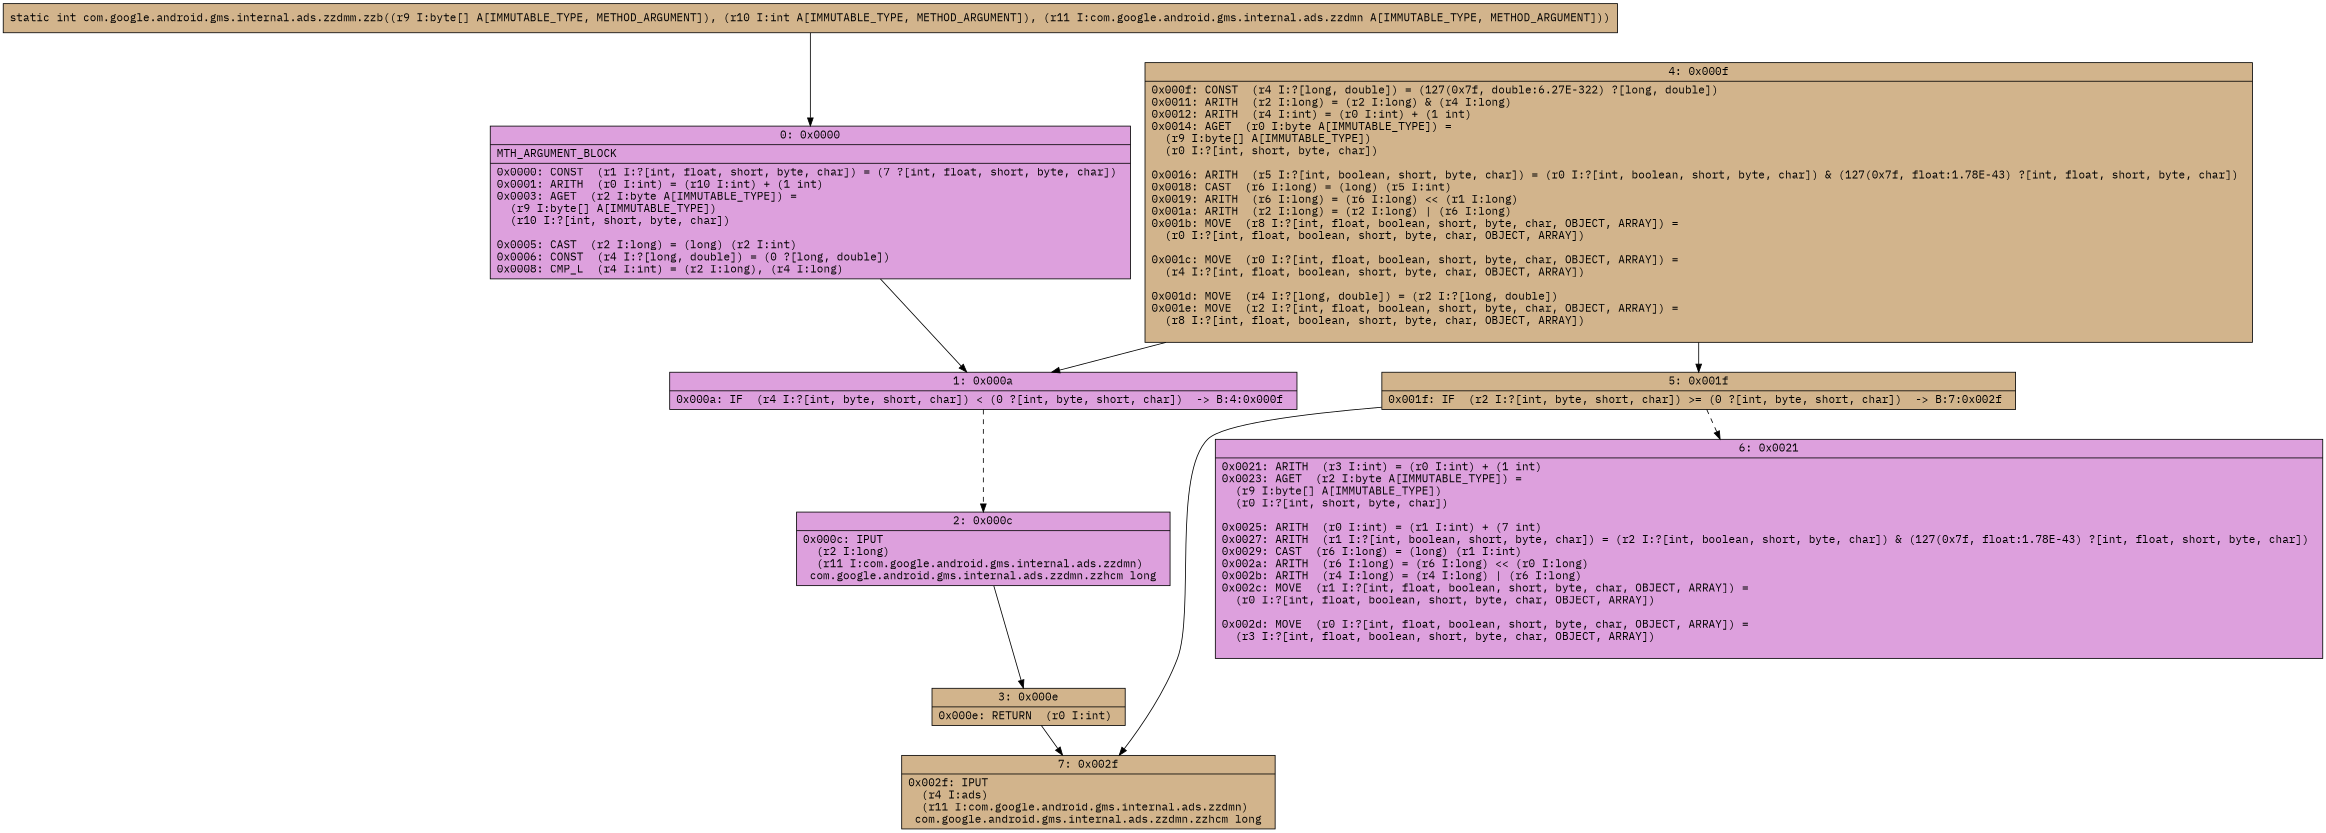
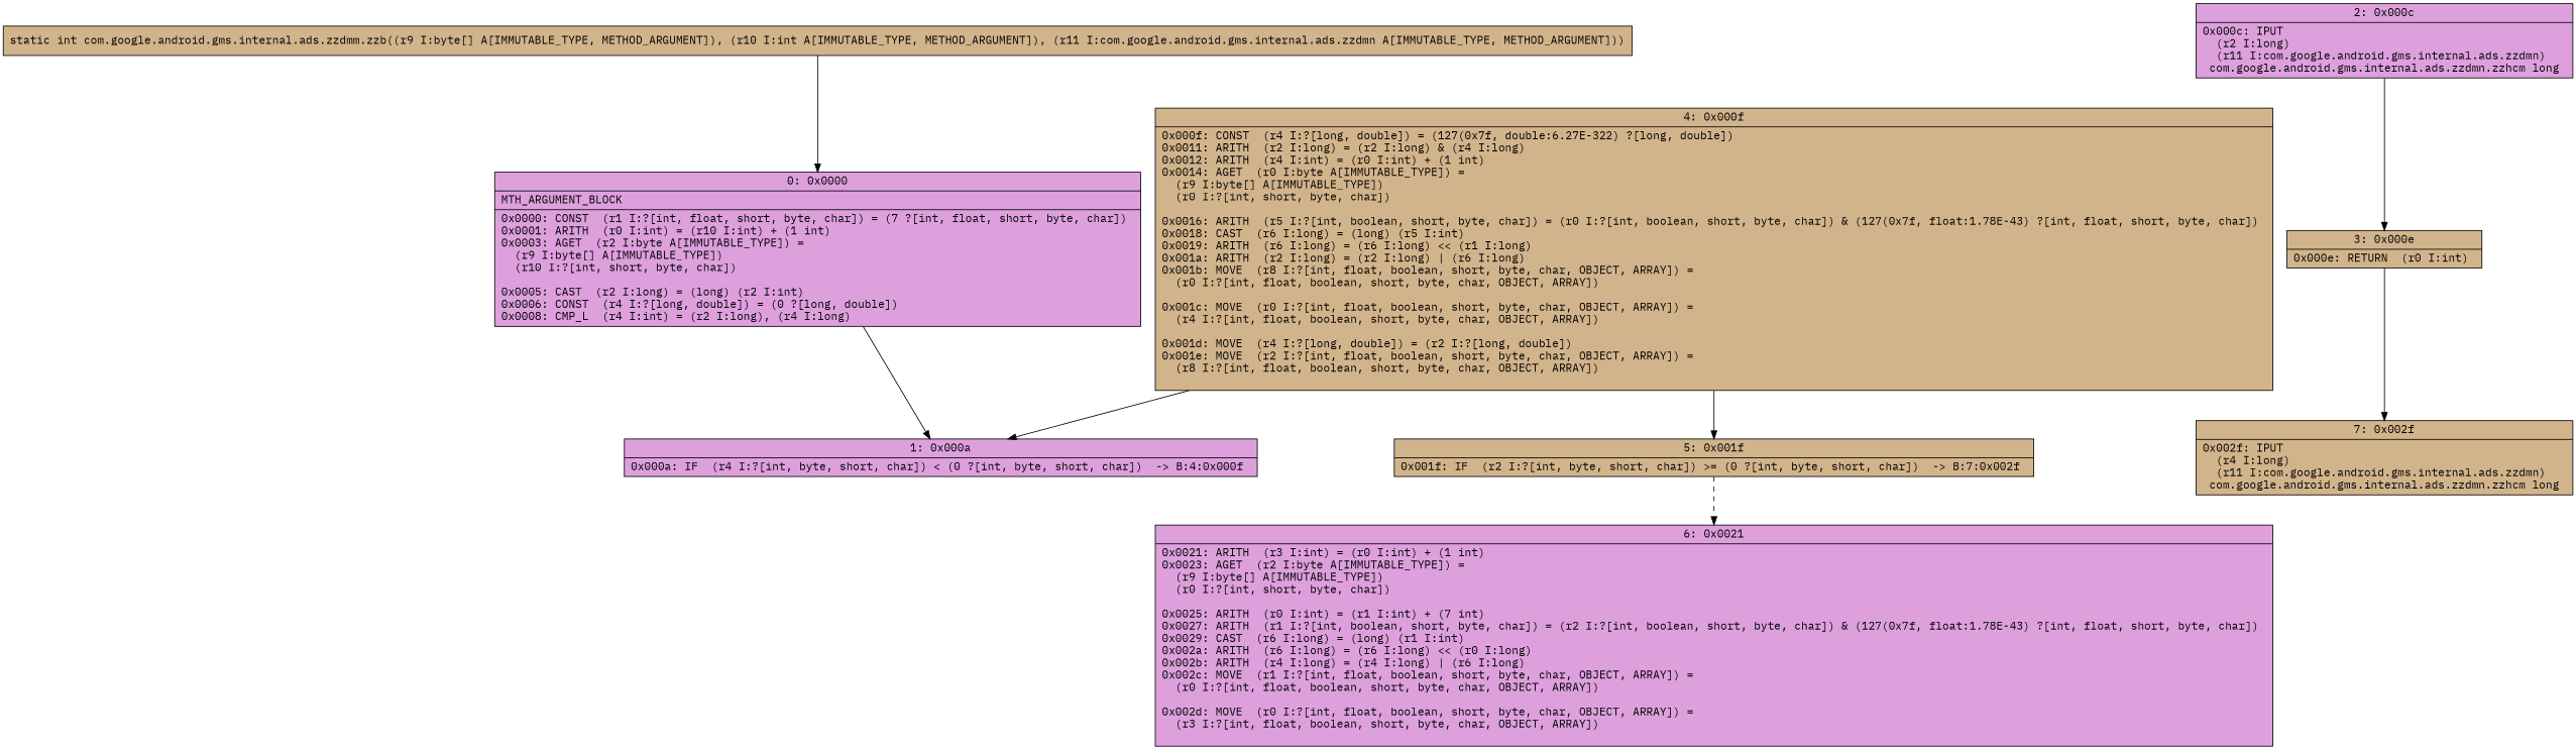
  digraph {
    fontname="IBM Plex Mono"
    node [fillcolor=tan fontname="IBM Plex Mono" shape=record style=filled]
    edge [fontname="IBM Plex Mono"]
    n1 [fillcolor=plum label="{0\:\ 0x0000|MTH_ARGUMENT_BLOCK\l|0x0000: CONST  (r1 I:?[int, float, short, byte, char]) = (7 ?[int, float, short, byte, char]) \l0x0001: ARITH  (r0 I:int) = (r10 I:int) + (1 int) \l0x0003: AGET  (r2 I:byte A[IMMUTABLE_TYPE]) = \l  (r9 I:byte[] A[IMMUTABLE_TYPE])\l  (r10 I:?[int, short, byte, char])\l \l0x0005: CAST  (r2 I:long) = (long) (r2 I:int) \l0x0006: CONST  (r4 I:?[long, double]) = (0 ?[long, double]) \l0x0008: CMP_L  (r4 I:int) = (r2 I:long), (r4 I:long) \l}"]
    n2 [fillcolor=plum label="{1\:\ 0x000a|0x000a: IF  (r4 I:?[int, byte, short, char]) \< (0 ?[int, byte, short, char])  \-\> B:4:0x000f \l}"]
    n3 [fillcolor=plum label="{2\:\ 0x000c|0x000c: IPUT  \l  (r2 I:long)\l  (r11 I:com.google.android.gms.internal.ads.zzdmn)\l com.google.android.gms.internal.ads.zzdmn.zzhcm long \l}"]
    n4 [label="{3\:\ 0x000e|0x000e: RETURN  (r0 I:int) \l}"]
    n5 [label="{4\:\ 0x000f|0x000f: CONST  (r4 I:?[long, double]) = (127(0x7f, double:6.27E\-322) ?[long, double]) \l0x0011: ARITH  (r2 I:long) = (r2 I:long) & (r4 I:long) \l0x0012: ARITH  (r4 I:int) = (r0 I:int) + (1 int) \l0x0014: AGET  (r0 I:byte A[IMMUTABLE_TYPE]) = \l  (r9 I:byte[] A[IMMUTABLE_TYPE])\l  (r0 I:?[int, short, byte, char])\l \l0x0016: ARITH  (r5 I:?[int, boolean, short, byte, char]) = (r0 I:?[int, boolean, short, byte, char]) & (127(0x7f, float:1.78E\-43) ?[int, float, short, byte, char]) \l0x0018: CAST  (r6 I:long) = (long) (r5 I:int) \l0x0019: ARITH  (r6 I:long) = (r6 I:long) \<\< (r1 I:long) \l0x001a: ARITH  (r2 I:long) = (r2 I:long) \| (r6 I:long) \l0x001b: MOVE  (r8 I:?[int, float, boolean, short, byte, char, OBJECT, ARRAY]) = \l  (r0 I:?[int, float, boolean, short, byte, char, OBJECT, ARRAY])\l \l0x001c: MOVE  (r0 I:?[int, float, boolean, short, byte, char, OBJECT, ARRAY]) = \l  (r4 I:?[int, float, boolean, short, byte, char, OBJECT, ARRAY])\l \l0x001d: MOVE  (r4 I:?[long, double]) = (r2 I:?[long, double]) \l0x001e: MOVE  (r2 I:?[int, float, boolean, short, byte, char, OBJECT, ARRAY]) = \l  (r8 I:?[int, float, boolean, short, byte, char, OBJECT, ARRAY])\l \l}"]
    n6 [label="{5\:\ 0x001f|0x001f: IF  (r2 I:?[int, byte, short, char]) \>= (0 ?[int, byte, short, char])  \-\> B:7:0x002f \l}"]
-   n7 [label="{7\:\ 0x002f|0x002f: IPUT  \l  (r4 I:ads)\l  (r11 I:com.google.android.gms.internal.ads.zzdmn)\l com.google.android.gms.internal.ads.zzdmn.zzhcm long \l}"]
+   n7 [label="{7\:\ 0x002f|0x002f: IPUT  \l  (r4 I:long)\l  (r11 I:com.google.android.gms.internal.ads.zzdmn)\l com.google.android.gms.internal.ads.zzdmn.zzhcm long \l}"]
    n8 [fillcolor=plum label="{6\:\ 0x0021|0x0021: ARITH  (r3 I:int) = (r0 I:int) + (1 int) \l0x0023: AGET  (r2 I:byte A[IMMUTABLE_TYPE]) = \l  (r9 I:byte[] A[IMMUTABLE_TYPE])\l  (r0 I:?[int, short, byte, char])\l \l0x0025: ARITH  (r0 I:int) = (r1 I:int) + (7 int) \l0x0027: ARITH  (r1 I:?[int, boolean, short, byte, char]) = (r2 I:?[int, boolean, short, byte, char]) & (127(0x7f, float:1.78E\-43) ?[int, float, short, byte, char]) \l0x0029: CAST  (r6 I:long) = (long) (r1 I:int) \l0x002a: ARITH  (r6 I:long) = (r6 I:long) \<\< (r0 I:long) \l0x002b: ARITH  (r4 I:long) = (r4 I:long) \| (r6 I:long) \l0x002c: MOVE  (r1 I:?[int, float, boolean, short, byte, char, OBJECT, ARRAY]) = \l  (r0 I:?[int, float, boolean, short, byte, char, OBJECT, ARRAY])\l \l0x002d: MOVE  (r0 I:?[int, float, boolean, short, byte, char, OBJECT, ARRAY]) = \l  (r3 I:?[int, float, boolean, short, byte, char, OBJECT, ARRAY])\l \l}"]
    n9 [label="{static int com.google.android.gms.internal.ads.zzdmm.zzb((r9 I:byte[] A[IMMUTABLE_TYPE, METHOD_ARGUMENT]), (r10 I:int A[IMMUTABLE_TYPE, METHOD_ARGUMENT]), (r11 I:com.google.android.gms.internal.ads.zzdmn A[IMMUTABLE_TYPE, METHOD_ARGUMENT])) }"]
    n1 -> n2
-   n2 -> n3 [style=dashed]
    n3 -> n4
    n4 -> n7
    n5 -> n2
    n5 -> n6
-   n6 -> n7
    n6 -> n8 [style=dashed]
    n9 -> n1
  }
